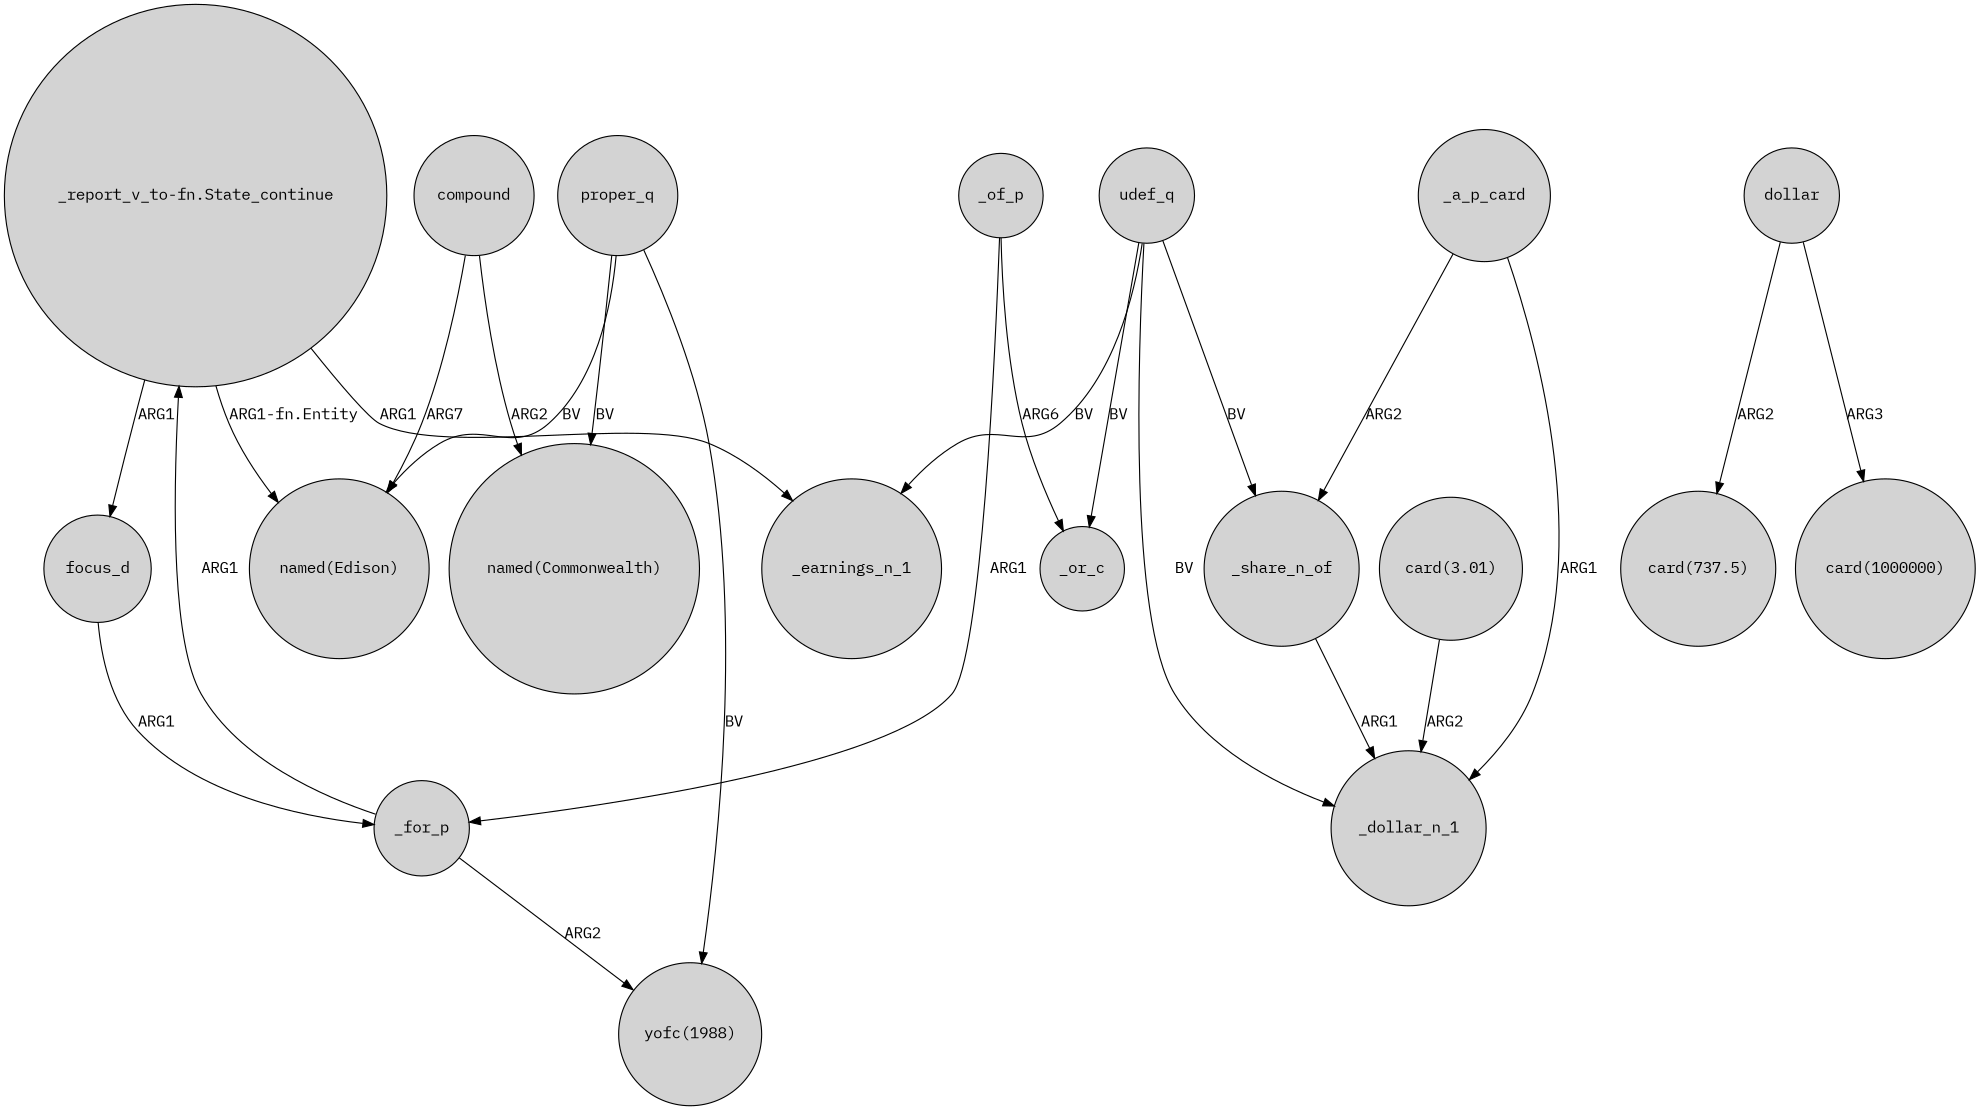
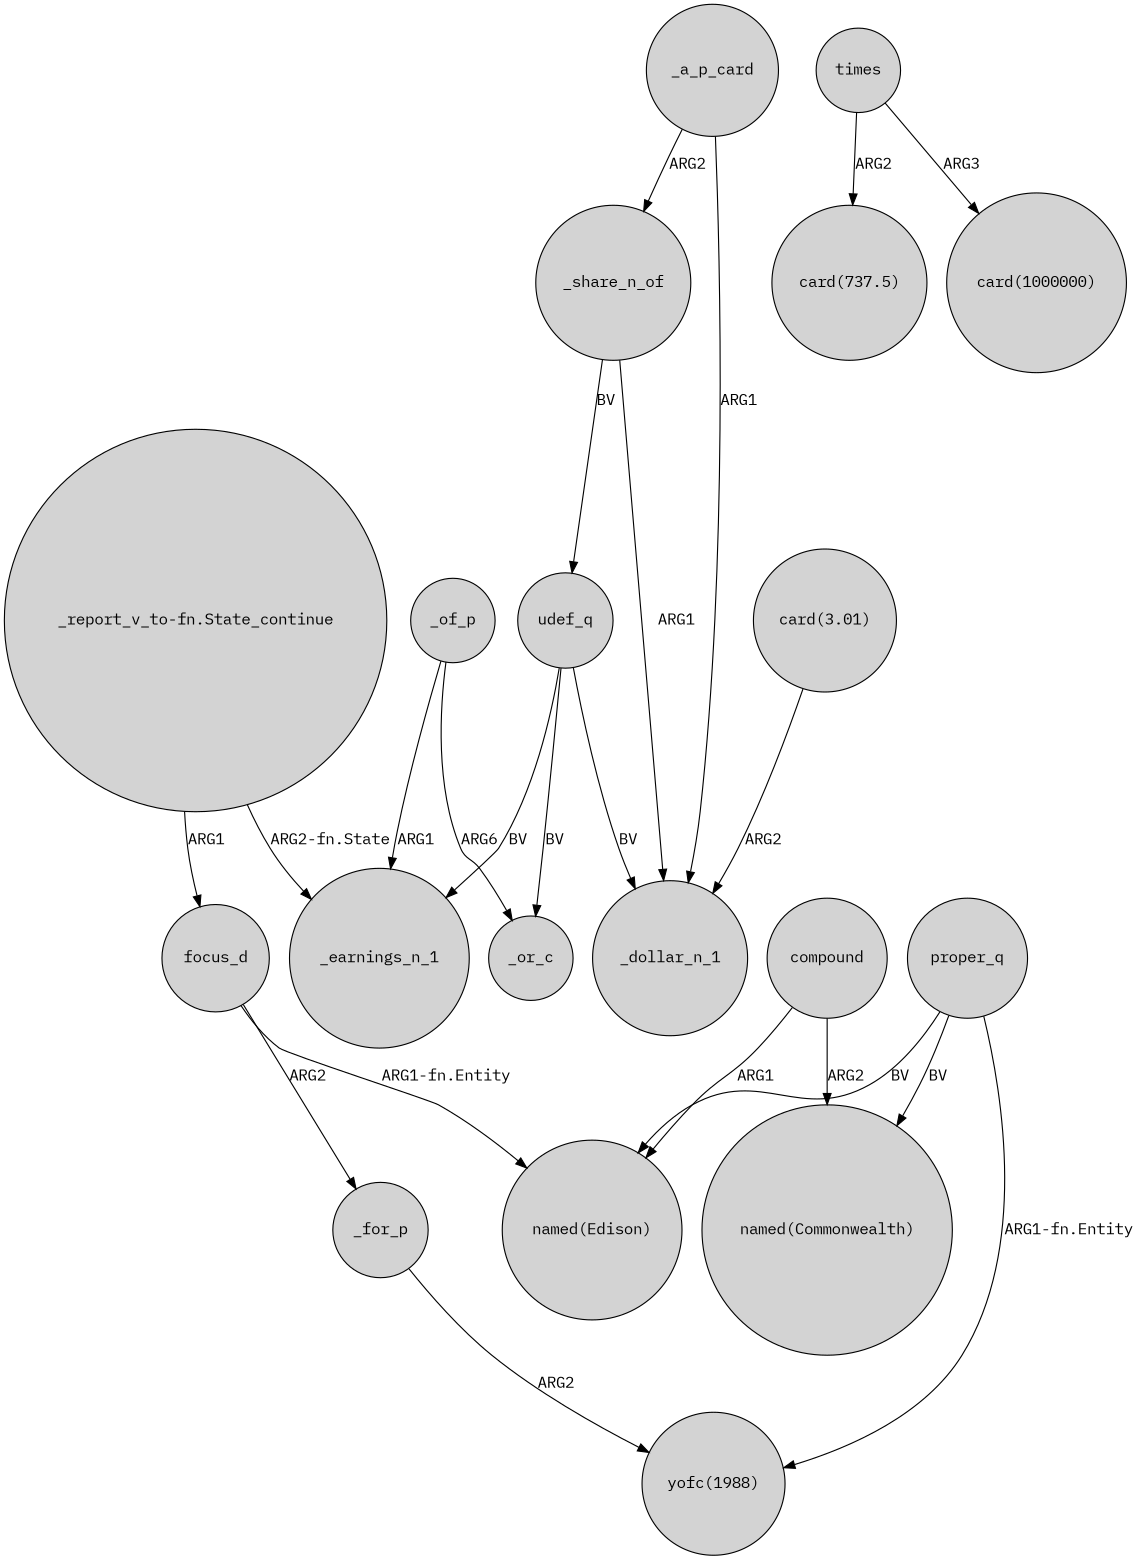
  digraph {
    fontname="IBM Plex Mono"
    node [fontname="IBM Plex Mono" shape=circle style=filled]
    edge [fontname="IBM Plex Mono"]
    "_report_v_to-fn.State_continue"
    "named(Edison)"
    _earnings_n_1
    focus_d
    udef_q
    _dollar_n_1
    _or_c
    _share_n_of
    proper_q
    "yofc(1988)"
    "named(Commonwealth)"
    _for_p
    n13 [label=_a_p_card]
    _of_p
-   times [label=dollar]
+   times
    "card(737.5)"
    "card(1000000)"
    "card(3.01)"
    compound
-   "_report_v_to-fn.State_continue" -> "named(Edison)" [label="ARG1-fn.Entity"]
-   "_report_v_to-fn.State_continue" -> _earnings_n_1 [label=ARG1]
+   focus_d -> "named(Edison)" [label="ARG1-fn.Entity"]
+   "_report_v_to-fn.State_continue" -> _earnings_n_1 [label="ARG2-fn.State"]
    "_report_v_to-fn.State_continue" -> focus_d [label=ARG1]
-   focus_d -> _for_p [label=ARG1]
+   focus_d -> _for_p [label=ARG2]
    udef_q -> _earnings_n_1 [label=BV]
    udef_q -> _dollar_n_1 [label=BV]
    udef_q -> _or_c [label=BV]
-   udef_q -> _share_n_of [label=BV]
+   _share_n_of -> udef_q [label=BV]
    _share_n_of -> _dollar_n_1 [label=ARG1]
    proper_q -> "named(Edison)" [label=BV]
-   proper_q -> "yofc(1988)" [label=BV]
+   proper_q -> "yofc(1988)" [label="ARG1-fn.Entity"]
    proper_q -> "named(Commonwealth)" [label=BV]
-   _for_p -> "_report_v_to-fn.State_continue" [label=ARG1]
    _for_p -> "yofc(1988)" [label=ARG2]
    n13 -> _dollar_n_1 [label=ARG1]
    n13 -> _share_n_of [label=ARG2]
-   _of_p -> _for_p [label=ARG1]
+   _of_p -> _earnings_n_1 [label=ARG1]
    _of_p -> _or_c [label=ARG6]
    times -> "card(737.5)" [label=ARG2]
    times -> "card(1000000)" [label=ARG3]
    "card(3.01)" -> _dollar_n_1 [label=ARG2]
-   compound -> "named(Edison)" [label=ARG7]
+   compound -> "named(Edison)" [label=ARG1]
    compound -> "named(Commonwealth)" [label=ARG2]
  }
